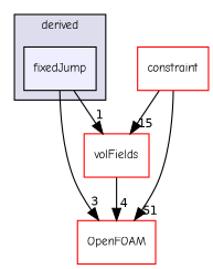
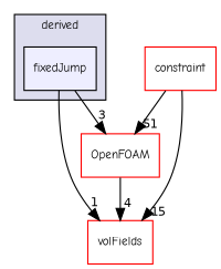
  digraph {
    compound=true
    fontname="Comic Neue"
    node [fontname="Comic Neue" fontsize=10 shape=box color=red]
    edge [fontname="Comic Neue" labeldistance=1.5 labelfontname=Helvetica labelfontsize=10]
    n1 [fillcolor="#eeeeff" label=fixedJump pencolor=black style=filled color=""]
    n2 [label=volFields]
    n3 [label=OpenFOAM]
    n4 [label=constraint]
    subgraph cluster_1 {
      bgcolor="#ddddee"
      fontsize=10
      label=derived
      pencolor=black
      n1
    }
    n1 -> n2 [headlabel=1]
    n1 -> n3 [headlabel=3]
-   n2 -> n3 [headlabel=4]
+   n3 -> n2 [headlabel=4]
    n4 -> n2 [headlabel=15]
    n4 -> n3 [headlabel=51]
  }
